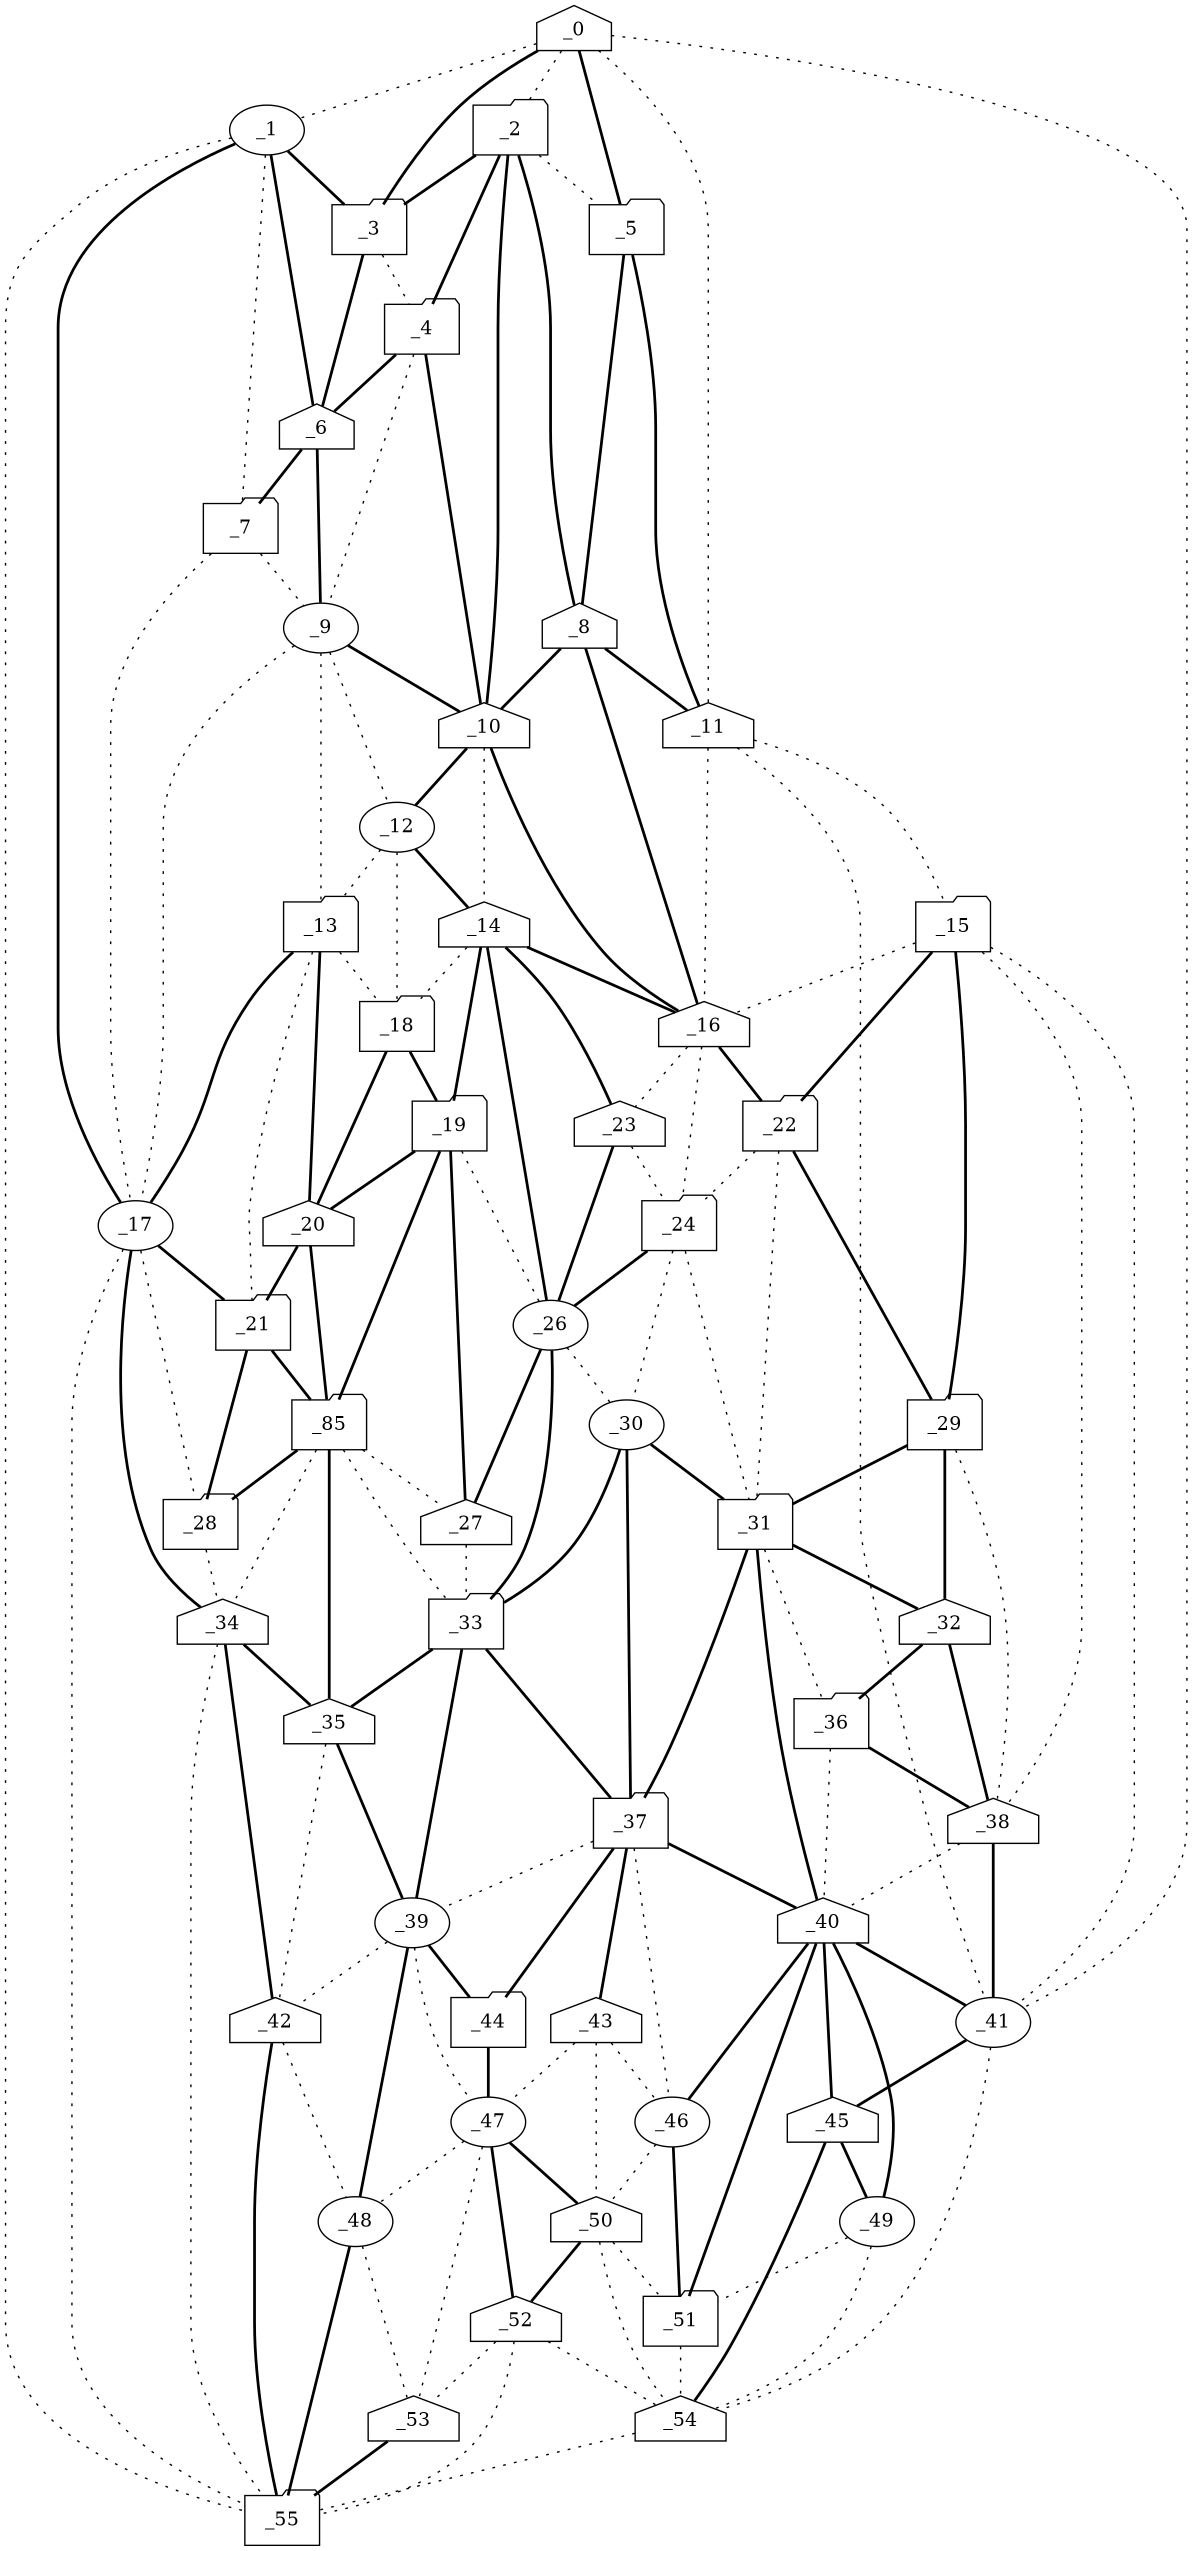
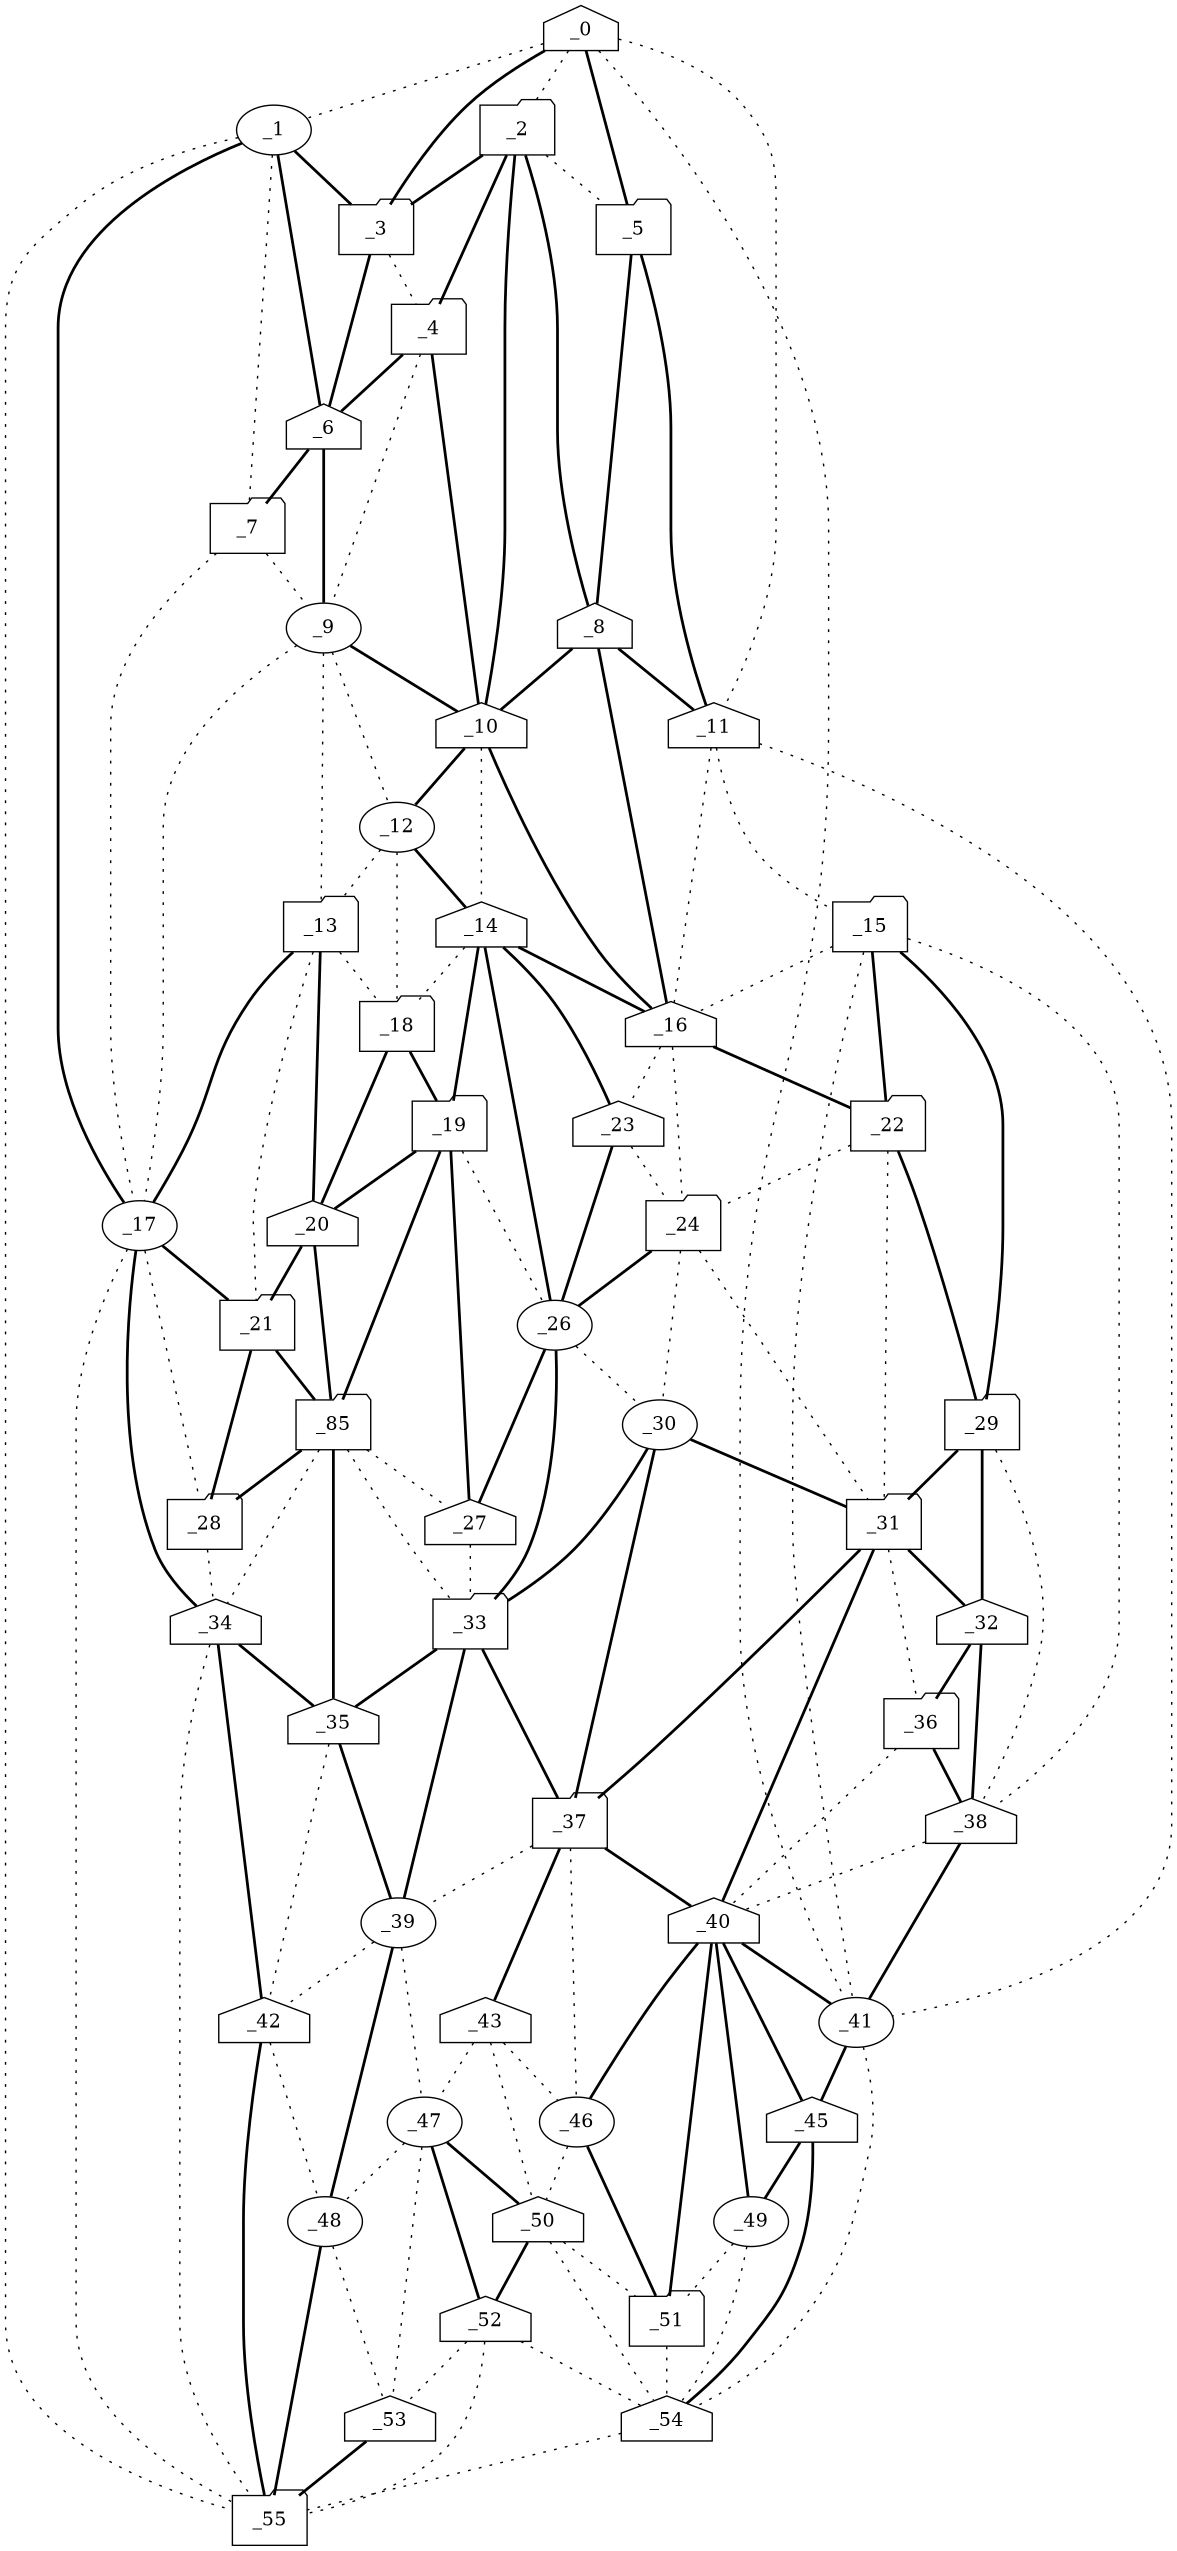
  graph {
    node [shape=house x=29 y=38]
    edge [style=bold valence=2]
    _0 [x=6]
    _1 [shape=ellipse x=27 y=105]
    _2 [shape=folder y=43]
    _3 [shape=folder y=63]
    _5 [shape=folder x=34]
    _11 [x=51 y=32]
    _41 [shape=ellipse x=101 y=23]
    _6 [x=37 y=82]
    _7 [shape=folder x=37 y=94]
    _17 [shape=ellipse x=62 y=96]
    _55 [shape=folder x=124 y=88]
    _4 [shape=folder x=33 y=65]
    _8 [x=44 y=41]
    _10 [x=49 y=59]
    _16 [x=60 y=42]
    _15 [shape=folder x=60 y=31]
    _45 [x=107 y=29]
    _54 [x=123]
    _9 [shape=ellipse x=48 y=80]
    _21 [shape=folder x=68 y=86]
    _28 [shape=folder x=78 y=92]
    _34 [x=87 y=91]
    _12 [shape=ellipse x=54 y=62]
    _14 [x=59 y=61]
    _23 [x=72 y=54]
    _22 [shape=folder x=71 y=34]
    _24 [shape=folder x=76 y=52]
    _29 [shape=folder x=79 y=30]
    _38 [x=95 y=25]
    _49 [shape=ellipse x=113 y=34]
    _13 [shape=folder x=56 y=79]
    n32 [label=_85 shape=folder x=76 y=81]
    _35 [x=89 y=82]
    _42 [x=101 y=89]
    _18 [shape=folder x=63 y=73]
    _19 [shape=folder x=66 y=73]
    _26 [shape=ellipse x=77 y=64]
    _20 [x=67 y=82]
    _31 [shape=folder x=83 y=51]
    _30 [shape=ellipse x=82 y=55]
    _27 [x=77 y=70]
    _33 [shape=folder x=85 y=74]
    _32 [x=85 y=30]
    _40 [x=96 y=32]
    _37 [shape=folder x=93 y=55]
    _39 [shape=ellipse x=95 y=72]
    _36 [shape=folder x=90 y=31]
    _46 [shape=ellipse x=107 y=52]
    _51 [shape=folder x=114 y=46]
    _48 [shape=ellipse x=112 y=86]
    _43 [x=102 y=58]
-   _44 [shape=folder x=102 y=66]
    _47 [shape=ellipse x=110 y=69]
    _50 [x=113 y=52]
    _52 [x=119 y=66]
    _53 [x=119 y=79]
    _0 -- _1 [style=dotted valence=1]
    _0 -- _2 [style=dotted]
    _0 -- _3 [valence=1]
    _0 -- _5 [valence=1]
    _0 -- _11 [style=dotted valence=1]
    _0 -- _41 [style=dotted valence=1]
    _1 -- _3
    _1 -- _6 [valence=1]
    _1 -- _7 [style=dotted]
    _1 -- _17
    _1 -- _55 [style=dotted valence=1]
    _2 -- _3 [valence=1]
    _2 -- _5 [style=dotted valence=1]
    _2 -- _4 [valence=1]
    _2 -- _8 [valence=1]
    _2 -- _10
    _3 -- _6
    _3 -- _4 [style=dotted valence=1]
    _5 -- _11
    _5 -- _8
    _11 -- _41 [style=dotted]
    _11 -- _16 [style=dotted]
    _11 -- _15 [style=dotted valence=1]
    _41 -- _45 [valence=1]
    _41 -- _54 [style=dotted valence=1]
    _6 -- _7
    _6 -- _9
    _7 -- _17 [style=dotted]
    _7 -- _9 [style=dotted]
    _17 -- _55 [style=dotted]
    _17 -- _21 [valence=1]
    _17 -- _28 [style=dotted valence=1]
    _17 -- _34
    _4 -- _6
    _4 -- _10
    _4 -- _9 [style=dotted valence=1]
    _8 -- _11
    _8 -- _10
    _8 -- _16
    _10 -- _16 [valence=1]
    _10 -- _12
    _10 -- _14 [style=dotted]
    _16 -- _23 [style=dotted]
    _16 -- _22 [valence=1]
    _16 -- _24 [style=dotted]
    _15 -- _41 [style=dotted valence=1]
    _15 -- _16 [style=dotted]
    _15 -- _22
    _15 -- _29
    _15 -- _38 [style=dotted]
    _45 -- _54
    _45 -- _49 [valence=1]
    _54 -- _55 [style=dotted valence=1]
    _9 -- _17 [style=dotted]
    _9 -- _10
    _9 -- _12 [style=dotted]
    _9 -- _13 [style=dotted]
    _21 -- _28 [valence=1]
    _21 -- n32
    _28 -- _34 [style=dotted]
    _34 -- _55 [style=dotted]
    _34 -- _35
    _34 -- _42
    _12 -- _14
    _12 -- _13 [style=dotted]
    _12 -- _18 [style=dotted valence=1]
    _14 -- _16
    _14 -- _23
    _14 -- _18 [style=dotted]
    _14 -- _19 [valence=1]
    _14 -- _26
    _23 -- _24 [style=dotted]
    _23 -- _26
    _22 -- _24 [style=dotted]
    _22 -- _29 [valence=1]
    _22 -- _31 [style=dotted valence=1]
    _24 -- _26
    _24 -- _31 [style=dotted]
    _24 -- _30 [style=dotted]
    _29 -- _38 [style=dotted]
    _29 -- _31
    _29 -- _32
    _38 -- _41
    _38 -- _40 [style=dotted valence=1]
    _49 -- _54 [style=dotted]
    _49 -- _51 [style=dotted valence=1]
    _13 -- _17
    _13 -- _21 [style=dotted]
    _13 -- _18 [style=dotted]
    _13 -- _20
    n32 -- _28
    n32 -- _34 [style=dotted]
    n32 -- _35
    n32 -- _27 [style=dotted]
    n32 -- _33 [style=dotted]
    _35 -- _42 [style=dotted valence=1]
    _35 -- _39
    _42 -- _55 [valence=1]
    _42 -- _48 [style=dotted valence=1]
    _18 -- _19
    _18 -- _20
    _19 -- n32
    _19 -- _26 [style=dotted]
    _19 -- _20
    _19 -- _27 [valence=1]
    _26 -- _30 [style=dotted]
    _26 -- _27 [valence=1]
    _26 -- _33
    _20 -- _21 [valence=1]
    _20 -- n32
    _31 -- _32
    _31 -- _40
    _31 -- _37
    _31 -- _36 [style=dotted valence=1]
    _30 -- _31
    _30 -- _33
    _30 -- _37 [valence=1]
    _27 -- _33 [style=dotted]
    _33 -- _35
    _33 -- _37
    _33 -- _39 [valence=1]
    _32 -- _38
    _32 -- _36
    _40 -- _41 [valence=1]
    _40 -- _45
    _40 -- _49
    _40 -- _46
    _40 -- _51 [valence=1]
    _37 -- _40
    _37 -- _39 [style=dotted]
    _37 -- _46 [style=dotted]
    _37 -- _43 [valence=1]
-   _37 -- _44
    _39 -- _42 [style=dotted]
    _39 -- _48
-   _39 -- _44
    _39 -- _47 [style=dotted]
    _36 -- _38 [valence=1]
    _36 -- _40 [style=dotted]
    _46 -- _51
    _46 -- _50 [style=dotted valence=1]
    _51 -- _54 [style=dotted]
    _48 -- _55 [valence=1]
    _48 -- _53 [style=dotted]
    _43 -- _46 [style=dotted]
    _43 -- _47 [style=dotted]
    _43 -- _50 [style=dotted]
-   _44 -- _47
    _47 -- _48 [style=dotted valence=1]
    _47 -- _50
    _47 -- _52
    _47 -- _53 [style=dotted]
    _50 -- _54 [style=dotted]
    _50 -- _51 [style=dotted valence=1]
    _50 -- _52
    _52 -- _55 [style=dotted valence=1]
    _52 -- _54 [style=dotted]
    _52 -- _53 [style=dotted]
    _53 -- _55
  }
